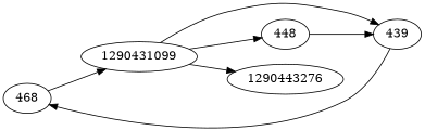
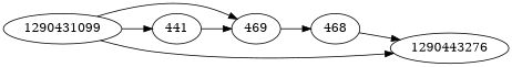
  strict digraph {
    rankdir=LR
    n1 [label=468]
    1290431099
-   439
-   441 [label=448]
+   439 [label=469]
+   441
    1290443276
-   n1 -> 1290431099
+   n1 -> 1290443276
    1290431099 -> 439
    1290431099 -> 441
    1290431099 -> 1290443276
    439 -> n1
    441 -> 439
  }
